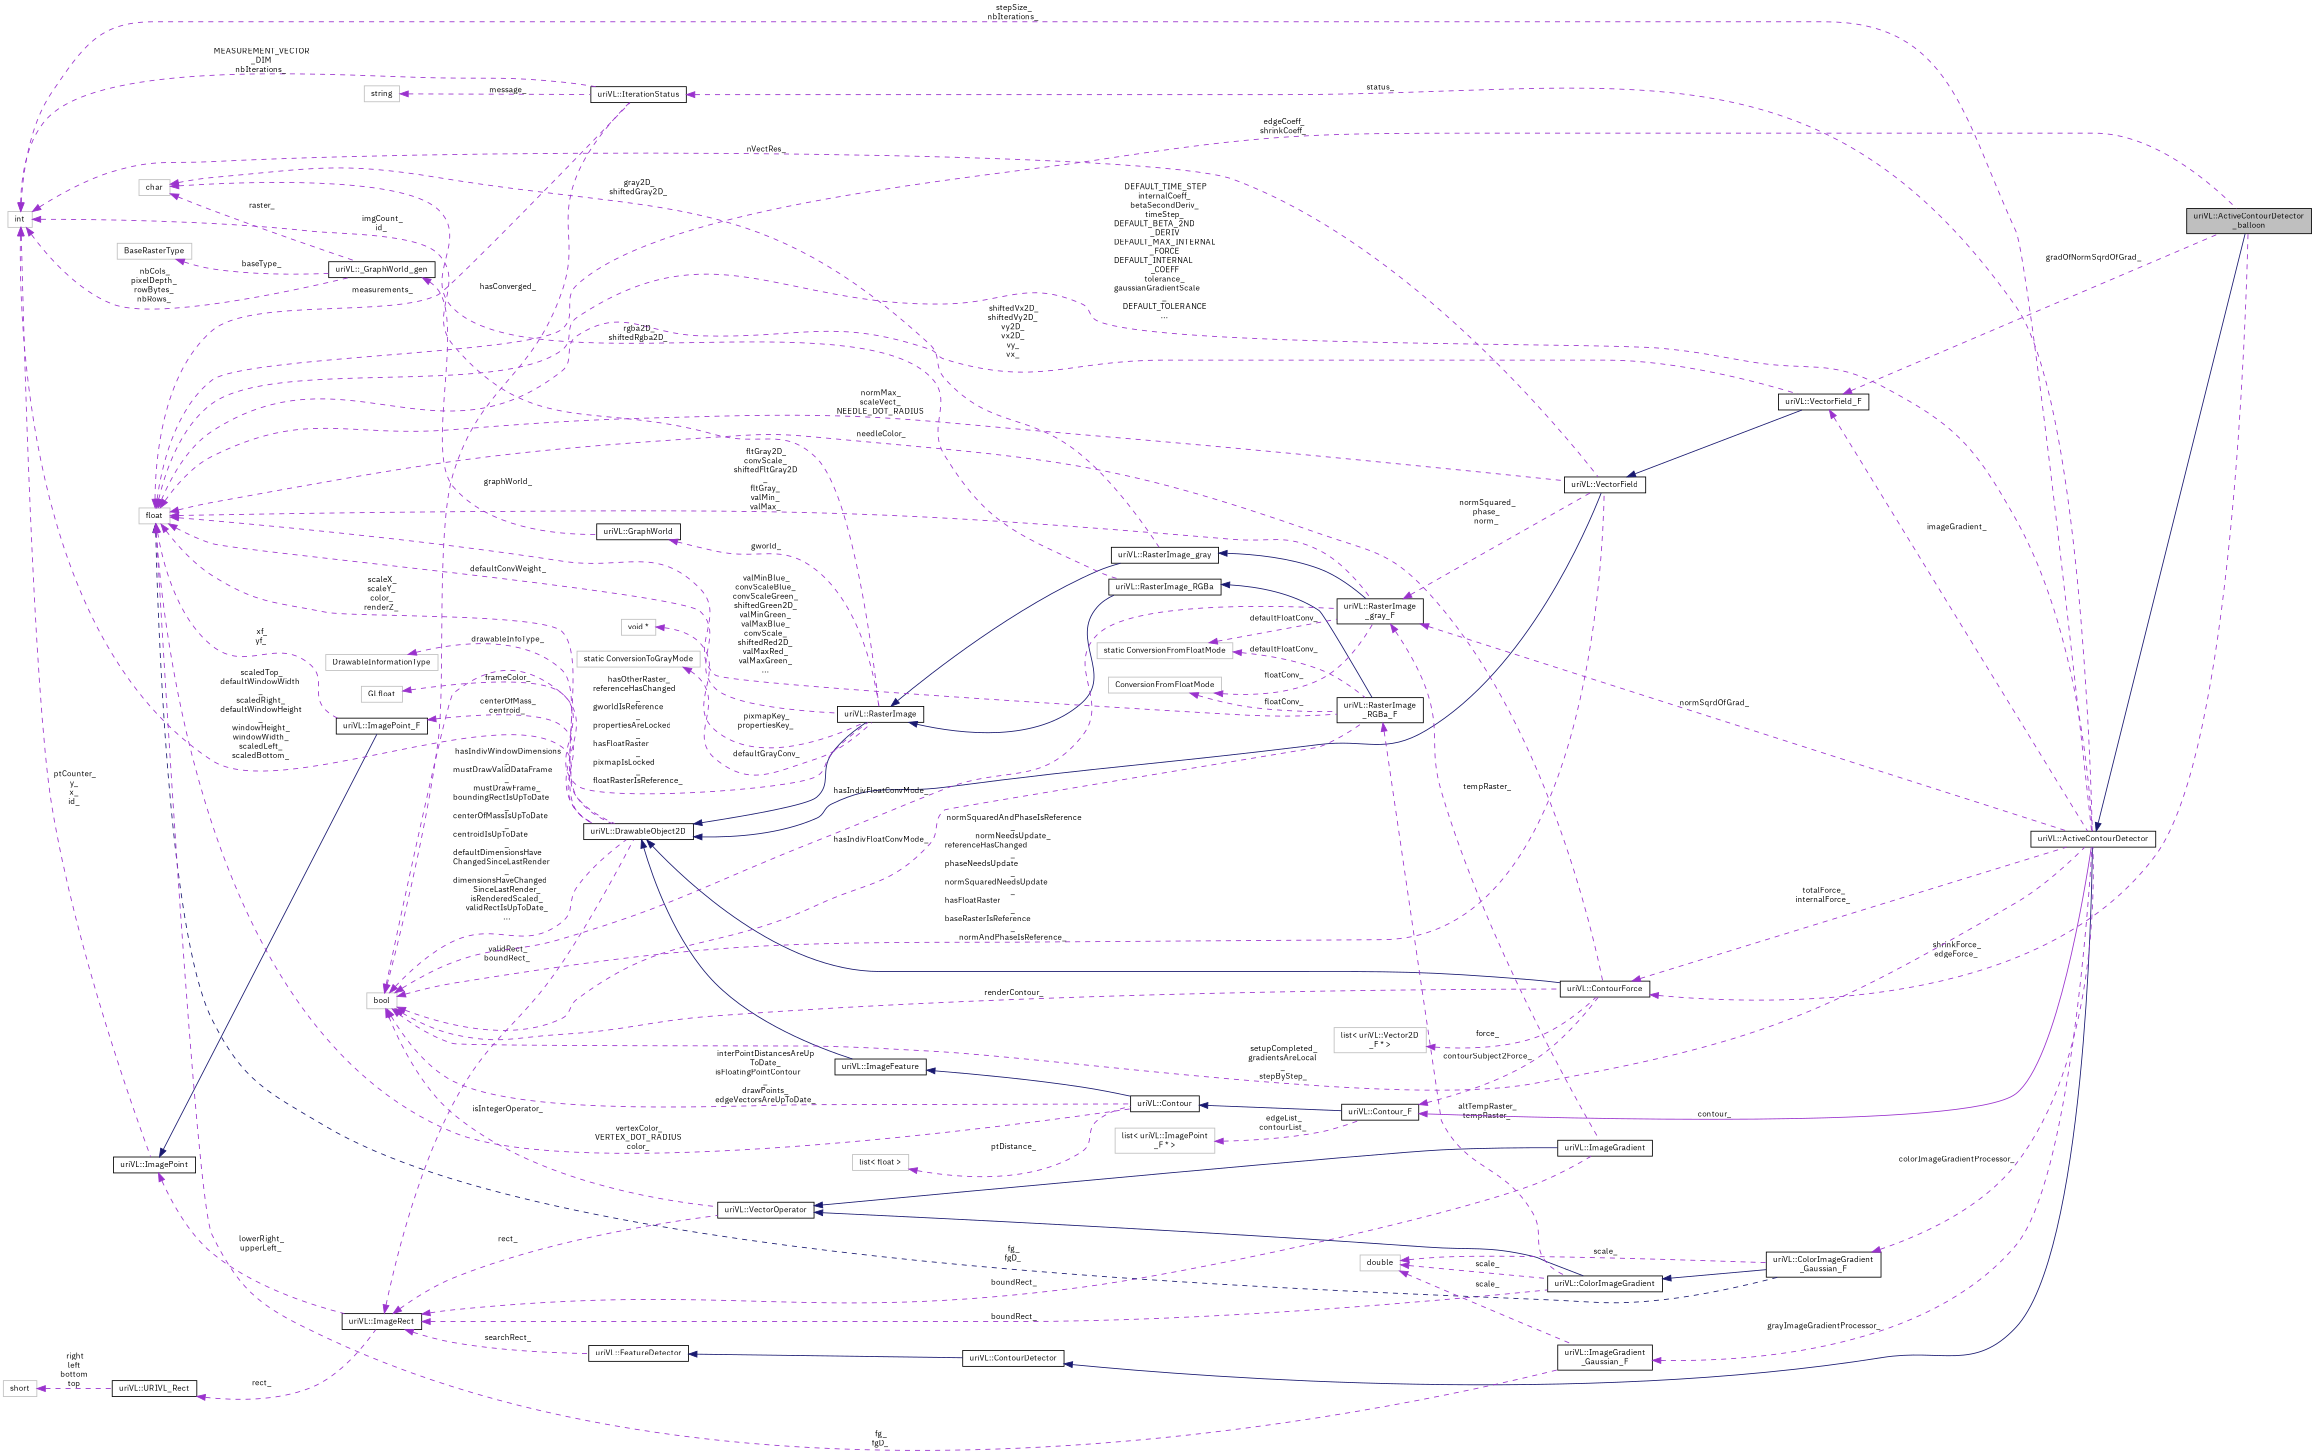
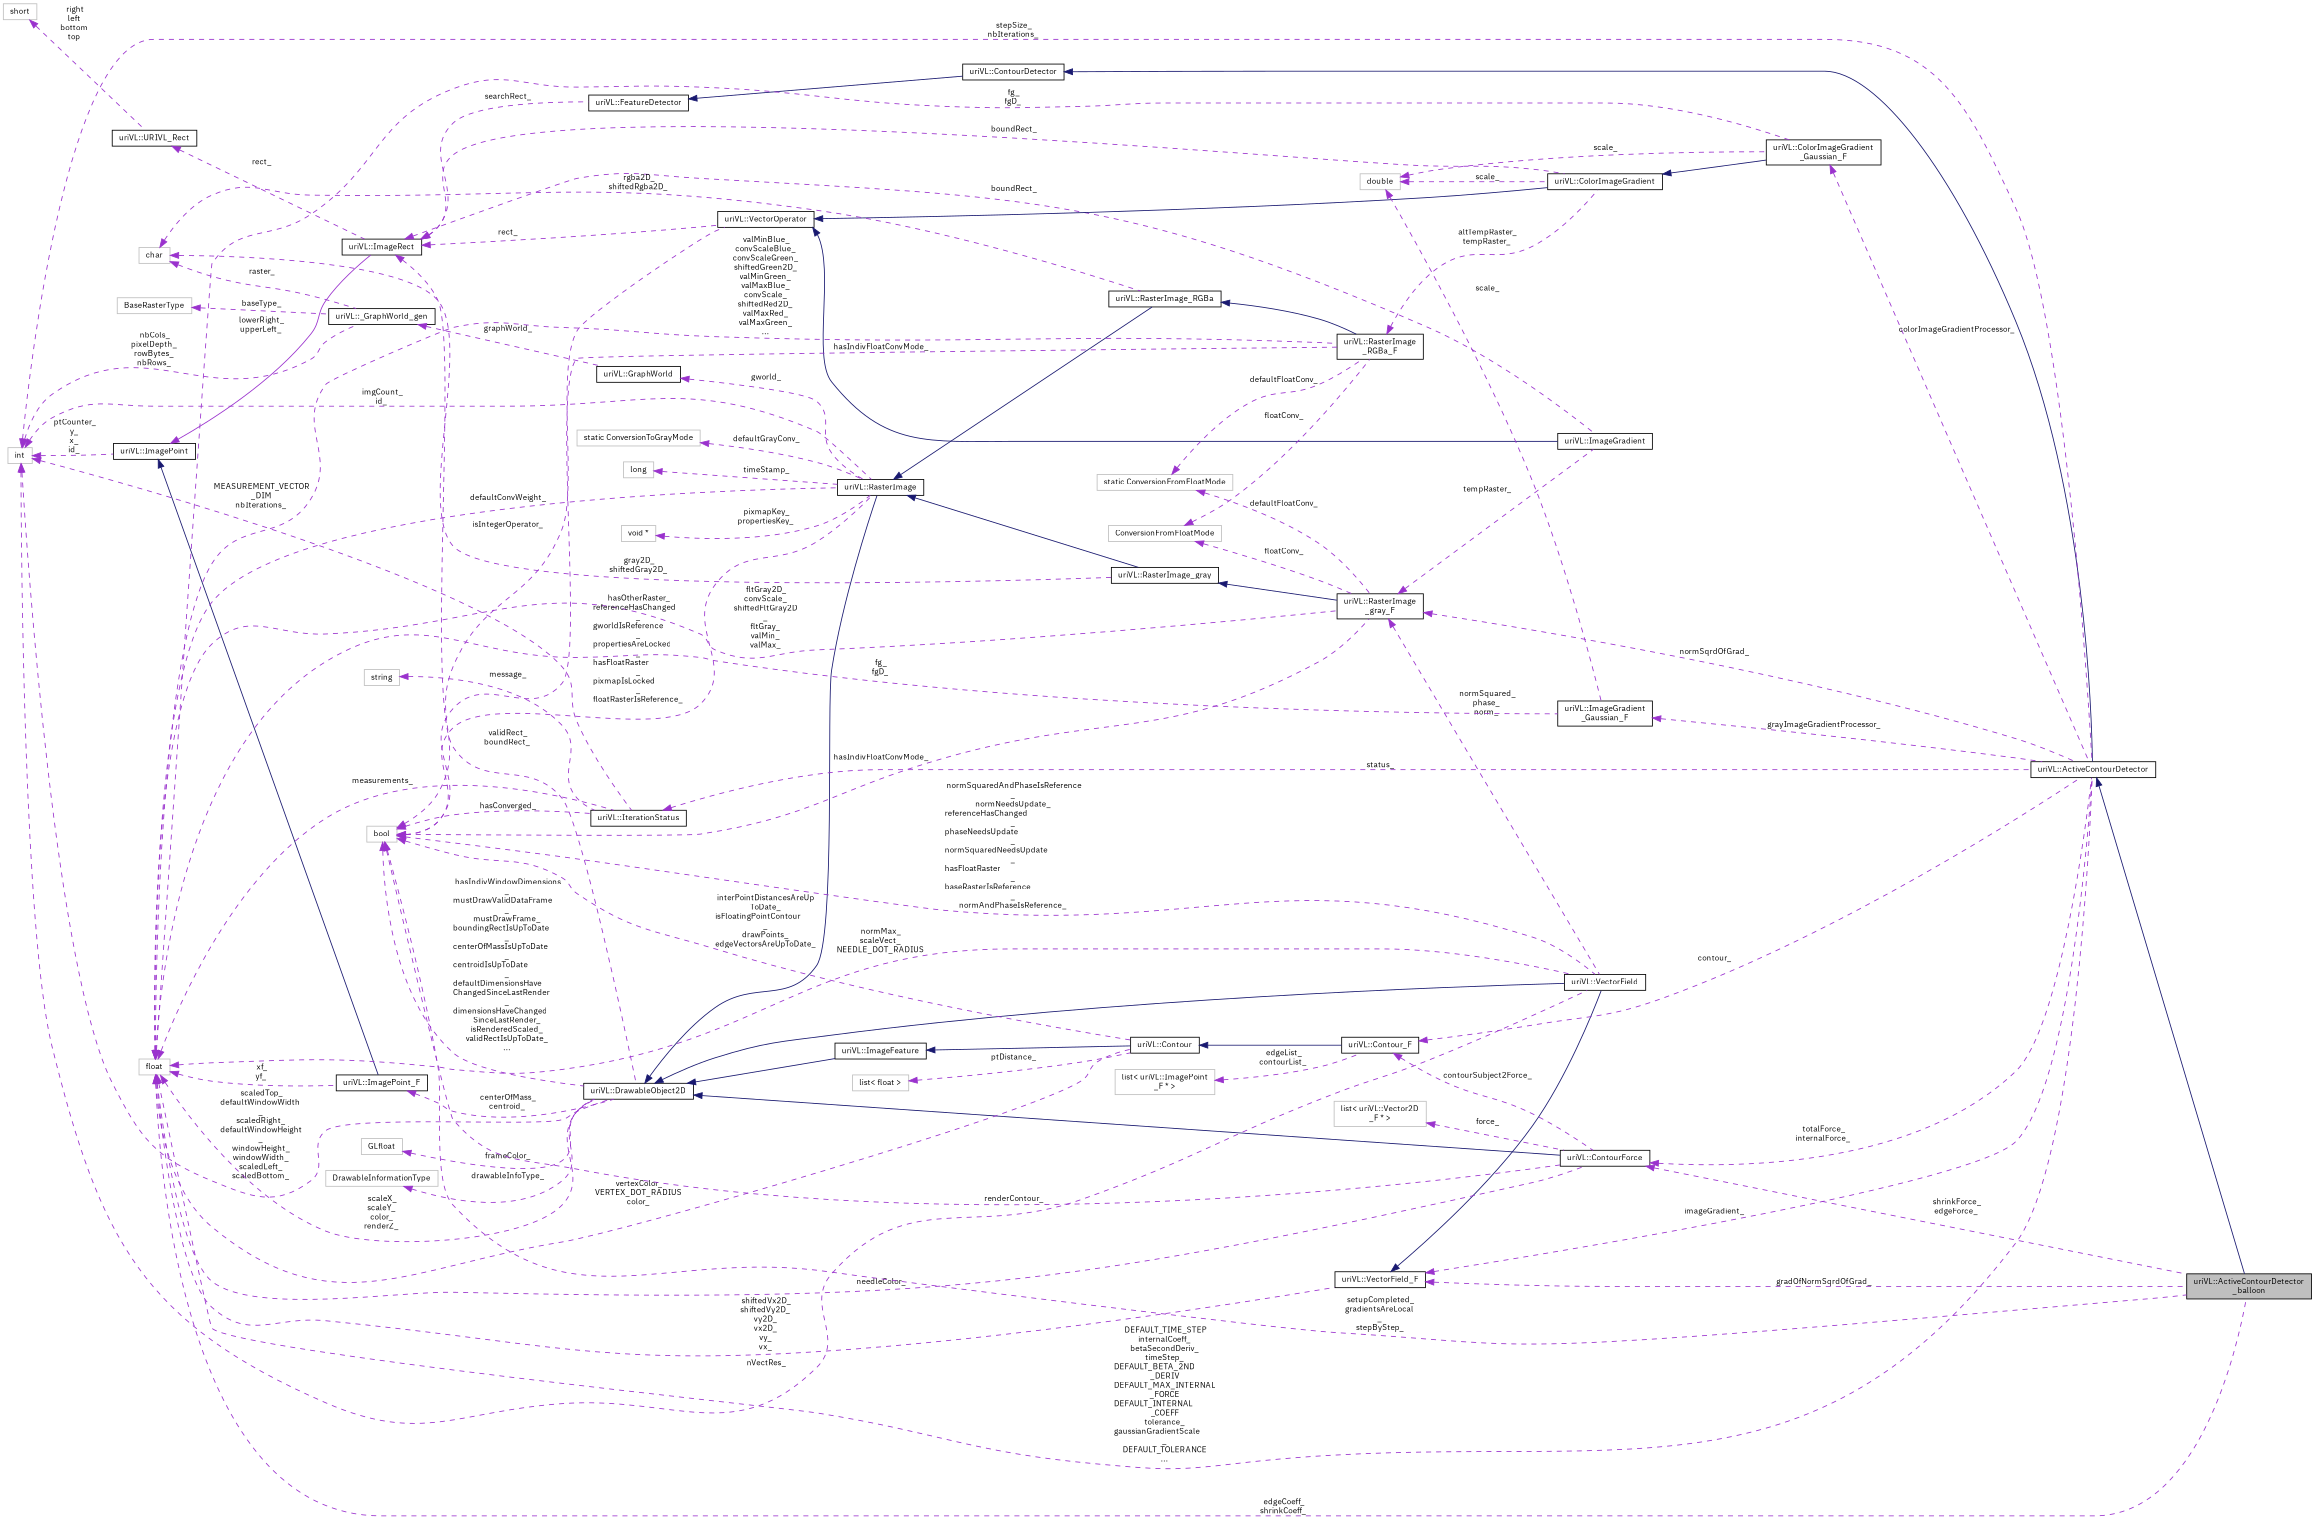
  digraph {
    fontname="IBM Plex Sans"
    rankdir=LR
    node [color=black fillcolor=white fontname="IBM Plex Sans" fontsize=10 shape=record style=filled]
    edge [color=darkorchid3 dir=back fontname="IBM Plex Sans" fontsize=10 labelfontname=Helvetica labelfontsize=10 style=dashed]
    n1 [fillcolor=grey75 fontcolor=black height=0.2 label="uriVL::ActiveContourDetector\l_balloon" width=0.4]
    n2 [height=0.2 label="uriVL::ActiveContourDetector" width=0.4]
    n3 [height=0.2 label="uriVL::ContourDetector" width=0.4]
    n4 [height=0.2 label="uriVL::FeatureDetector" width=0.4]
    n5 [height=0.2 label="uriVL::ImageRect" width=0.4]
    n6 [height=0.2 label="uriVL::DrawableObject2D" width=0.4]
    n7 [height=0.2 label="uriVL::ColorImageGradient" width=0.4]
    n8 [height=0.2 label="uriVL::VectorOperator" width=0.4]
    n9 [height=0.2 label="uriVL::ImageGradient" width=0.4]
    n10 [height=0.2 label="uriVL::RasterImage" width=0.4]
    n11 [height=0.2 label="uriVL::VectorField" width=0.4]
    n12 [height=0.2 label="uriVL::ImageFeature" width=0.4]
    n13 [height=0.2 label="uriVL::ContourForce" width=0.4]
    n14 [height=0.2 label="uriVL::ColorImageGradient\l_Gaussian_F" width=0.4]
    n15 [height=0.2 label="uriVL::URIVL_Rect" width=0.4]
    n16 [color=grey75 height=0.2 label=short width=0.4]
    n17 [height=0.2 label="uriVL::ImagePoint" width=0.4]
    n18 [height=0.2 label="uriVL::ImagePoint_F" width=0.4]
    n19 [color=grey75 height=0.2 label=int width=0.4]
    n20 [height=0.2 label="uriVL::_GraphWorld_gen" width=0.4]
    n21 [height=0.2 label="uriVL::IterationStatus" width=0.4]
    n22 [height=0.2 label="uriVL::RasterImage_gray" width=0.4]
    n23 [height=0.2 label="uriVL::RasterImage_RGBa" width=0.4]
    n24 [height=0.2 label="uriVL::GraphWorld" width=0.4]
    n25 [height=0.2 label="uriVL::VectorField_F" width=0.4]
    n26 [height=0.2 label="uriVL::RasterImage\l_gray_F" width=0.4]
    n27 [height=0.2 label="uriVL::RasterImage\l_RGBa_F" width=0.4]
    n28 [height=0.2 label="uriVL::Contour" width=0.4]
    n29 [color=grey75 height=0.2 label=GLfloat width=0.4]
    n30 [color=grey75 height=0.2 label=float width=0.4]
    n31 [height=0.2 label="uriVL::ImageGradient\l_Gaussian_F" width=0.4]
    n32 [height=0.2 label="uriVL::Contour_F" width=0.4]
    n33 [color=grey75 height=0.2 label=bool width=0.4]
    n34 [color=grey75 height=0.2 label=DrawableInformationType width=0.4]
    n35 [color=grey75 height=0.2 label=char width=0.4]
    n36 [color=grey75 height=0.2 label=BaseRasterType width=0.4]
    n37 [color=grey75 height=0.2 label="static ConversionToGrayMode" width=0.4]
+   n38 [color=grey75 height=0.2 label=long width=0.4]
    n39 [color=grey75 height=0.2 label="void *" width=0.4]
    n40 [color=grey75 height=0.2 label="static ConversionFromFloatMode" width=0.4]
    n41 [color=grey75 height=0.2 label=ConversionFromFloatMode width=0.4]
    n42 [color=grey75 height=0.2 label="list\< float \>" width=0.4]
    n43 [color=grey75 height=0.2 label="list\< uriVL::ImagePoint\l_F * \>" width=0.4]
    n44 [color=grey75 height=0.2 label=string width=0.4]
    n45 [color=grey75 height=0.2 label=double width=0.4]
    n46 [color=grey75 height=0.2 label="list\< uriVL::Vector2D\l_F * \>" width=0.4]
    n2 -> n1 [color=midnightblue style=solid]
    n3 -> n2 [color=midnightblue style=solid]
    n4 -> n3 [color=midnightblue style=solid]
    n5 -> n4 [label=" searchRect_"]
    n5 -> n6 [label=" validRect_\nboundRect_"]
    n5 -> n7 [label=" boundRect_"]
    n5 -> n8 [label=" rect_"]
    n5 -> n9 [label=" boundRect_"]
    n6 -> n10 [color=midnightblue style=solid]
    n6 -> n11 [color=midnightblue style=solid]
    n6 -> n12 [color=midnightblue style=solid]
    n6 -> n13 [color=midnightblue style=solid]
    n7 -> n14 [color=midnightblue style=solid]
    n8 -> n7 [color=midnightblue style=solid]
    n8 -> n9 [color=midnightblue style=solid]
    n10 -> n22 [color=midnightblue style=solid]
    n10 -> n23 [color=midnightblue style=solid]
-   n11 -> n25 [color=midnightblue style=solid]
+   n25 -> n11 [color=midnightblue style=solid]
    n12 -> n28 [color=midnightblue style=solid]
    n13 -> n1 [label=" shrinkForce_\nedgeForce_"]
    n13 -> n2 [label=" totalForce_\ninternalForce_"]
    n14 -> n2 [label=" colorImageGradientProcessor_"]
    n15 -> n5 [label=" rect_"]
    n16 -> n15 [label=" right\nleft\nbottom\ntop"]
-   n17 -> n5 [label=" lowerRight_\nupperLeft_"]
+   n17 -> n5 [label=" lowerRight_\nupperLeft_" style=solid]
    n17 -> n18 [color=midnightblue style=solid]
    n18 -> n6 [label=" centerOfMass_\ncentroid_"]
    n19 -> n2 [label=" stepSize_\nnbIterations_"]
    n19 -> n6 [label=" scaledTop_\ndefaultWindowWidth\l_\nscaledRight_\ndefaultWindowHeight\l_\nwindowHeight_\nwindowWidth_\nscaledLeft_\nscaledBottom_"]
    n19 -> n10 [label=" imgCount_\nid_"]
    n19 -> n11 [label=" nVectRes_"]
    n19 -> n17 [label=" ptCounter_\ny_\nx_\nid_"]
    n19 -> n20 [label=" nbCols_\npixelDepth_\nrowBytes_\nnbRows_"]
    n19 -> n21 [label=" MEASUREMENT_VECTOR\l_DIM\nnbIterations_"]
    n20 -> n24 [label=" graphWorld_"]
    n21 -> n2 [label=" status_"]
    n22 -> n26 [color=midnightblue style=solid]
    n23 -> n27 [color=midnightblue style=solid]
    n24 -> n10 [label=" gworld_"]
    n25 -> n1 [label=" gradOfNormSqrdOfGrad_"]
    n25 -> n2 [label=" imageGradient_"]
    n26 -> n2 [label=" normSqrdOfGrad_"]
    n26 -> n9 [label=" tempRaster_"]
    n26 -> n11 [label=" normSquared_\nphase_\nnorm_"]
    n27 -> n7 [label=" altTempRaster_\ntempRaster_"]
    n28 -> n32 [color=midnightblue style=solid]
    n29 -> n6 [label=" frameColor_"]
    n30 -> n1 [label=" edgeCoeff_\nshrinkCoeff_"]
    n30 -> n2 [label=" DEFAULT_TIME_STEP\ninternalCoeff_\nbetaSecondDeriv_\ntimeStep_\nDEFAULT_BETA_2ND\l_DERIV\nDEFAULT_MAX_INTERNAL\l_FORCE\nDEFAULT_INTERNAL\l_COEFF\ntolerance_\ngaussianGradientScale\l_\nDEFAULT_TOLERANCE\n..."]
    n30 -> n6 [label=" scaleX_\nscaleY_\ncolor_\nrenderZ_"]
    n30 -> n10 [label=" defaultConvWeight_"]
    n30 -> n11 [label=" normMax_\nscaleVect_\nNEEDLE_DOT_RADIUS"]
    n30 -> n13 [label=" needleColor_"]
-   n30 -> n14 [color=midnightblue label=" fg_\nfgD_"]
+   n30 -> n14 [label=" fg_\nfgD_"]
    n30 -> n18 [label=" xf_\nyf_"]
    n30 -> n21 [label=" measurements_"]
    n30 -> n25 [label=" shiftedVx2D_\nshiftedVy2D_\nvy2D_\nvx2D_\nvy_\nvx_"]
    n30 -> n26 [label=" fltGray2D_\nconvScale_\nshiftedFltGray2D\l_\nfltGray_\nvalMin_\nvalMax_"]
    n30 -> n27 [label=" valMinBlue_\nconvScaleBlue_\nconvScaleGreen_\nshiftedGreen2D_\nvalMinGreen_\nvalMaxBlue_\nconvScale_\nshiftedRed2D_\nvalMaxRed_\nvalMaxGreen_\n..."]
    n30 -> n28 [label=" vertexColor_\nVERTEX_DOT_RADIUS\ncolor_"]
    n30 -> n31 [label=" fg_\nfgD_"]
    n31 -> n2 [label=" grayImageGradientProcessor_"]
-   n32 -> n2 [label=" contour_" style=solid]
+   n32 -> n2 [label=" contour_"]
    n32 -> n13 [label=" contourSubject2Force_"]
-   n33 -> n2 [label=" setupCompleted_\ngradientsAreLocal\l_\nstepByStep_"]
+   n33 -> n1 [label=" setupCompleted_\ngradientsAreLocal\l_\nstepByStep_"]
    n33 -> n6 [label=" hasIndivWindowDimensions\l_\nmustDrawValidDataFrame\l_\nmustDrawFrame_\nboundingRectIsUpToDate\l_\ncenterOfMassIsUpToDate\l_\ncentroidIsUpToDate\l_\ndefaultDimensionsHave\lChangedSinceLastRender\l_\ndimensionsHaveChanged\lSinceLastRender_\nisRenderedScaled_\nvalidRectIsUpToDate_\n..."]
    n33 -> n8 [label=" isIntegerOperator_"]
    n33 -> n10 [label=" hasOtherRaster_\nreferenceHasChanged\l_\ngworldIsReference\l_\npropertiesAreLocked\l_\nhasFloatRaster\l_\npixmapIsLocked\l_\nfloatRasterIsReference_"]
    n33 -> n11 [label=" normSquaredAndPhaseIsReference\l_\nnormNeedsUpdate_\nreferenceHasChanged\l_\nphaseNeedsUpdate\l_\nnormSquaredNeedsUpdate\l_\nhasFloatRaster\l_\nbaseRasterIsReference\l_\nnormAndPhaseIsReference_"]
    n33 -> n13 [label=" renderContour_"]
    n33 -> n21 [label=" hasConverged_"]
    n33 -> n26 [label=" hasIndivFloatConvMode_"]
    n33 -> n27 [label=" hasIndivFloatConvMode_"]
    n33 -> n28 [label=" interPointDistancesAreUp\lToDate_\nisFloatingPointContour\l_\ndrawPoints_\nedgeVectorsAreUpToDate_"]
    n34 -> n6 [label=" drawableInfoType_"]
    n35 -> n20 [label=" raster_"]
    n35 -> n22 [label=" gray2D_\nshiftedGray2D_"]
    n35 -> n23 [label=" rgba2D_\nshiftedRgba2D_"]
    n36 -> n20 [label=" baseType_"]
    n37 -> n10 [label=" defaultGrayConv_"]
+   n38 -> n10 [label=" timeStamp_"]
    n39 -> n10 [label=" pixmapKey_\npropertiesKey_"]
    n40 -> n26 [label=" defaultFloatConv_"]
    n40 -> n27 [label=" defaultFloatConv_"]
    n41 -> n26 [label=" floatConv_"]
    n41 -> n27 [label=" floatConv_"]
    n42 -> n28 [label=" ptDistance_"]
    n43 -> n32 [label=" edgeList_\ncontourList_"]
    n44 -> n21 [label=" message_"]
    n45 -> n7 [label=" scale_"]
    n45 -> n14 [label=" scale_"]
    n45 -> n31 [label=" scale_"]
    n46 -> n13 [label=" force_"]
  }
